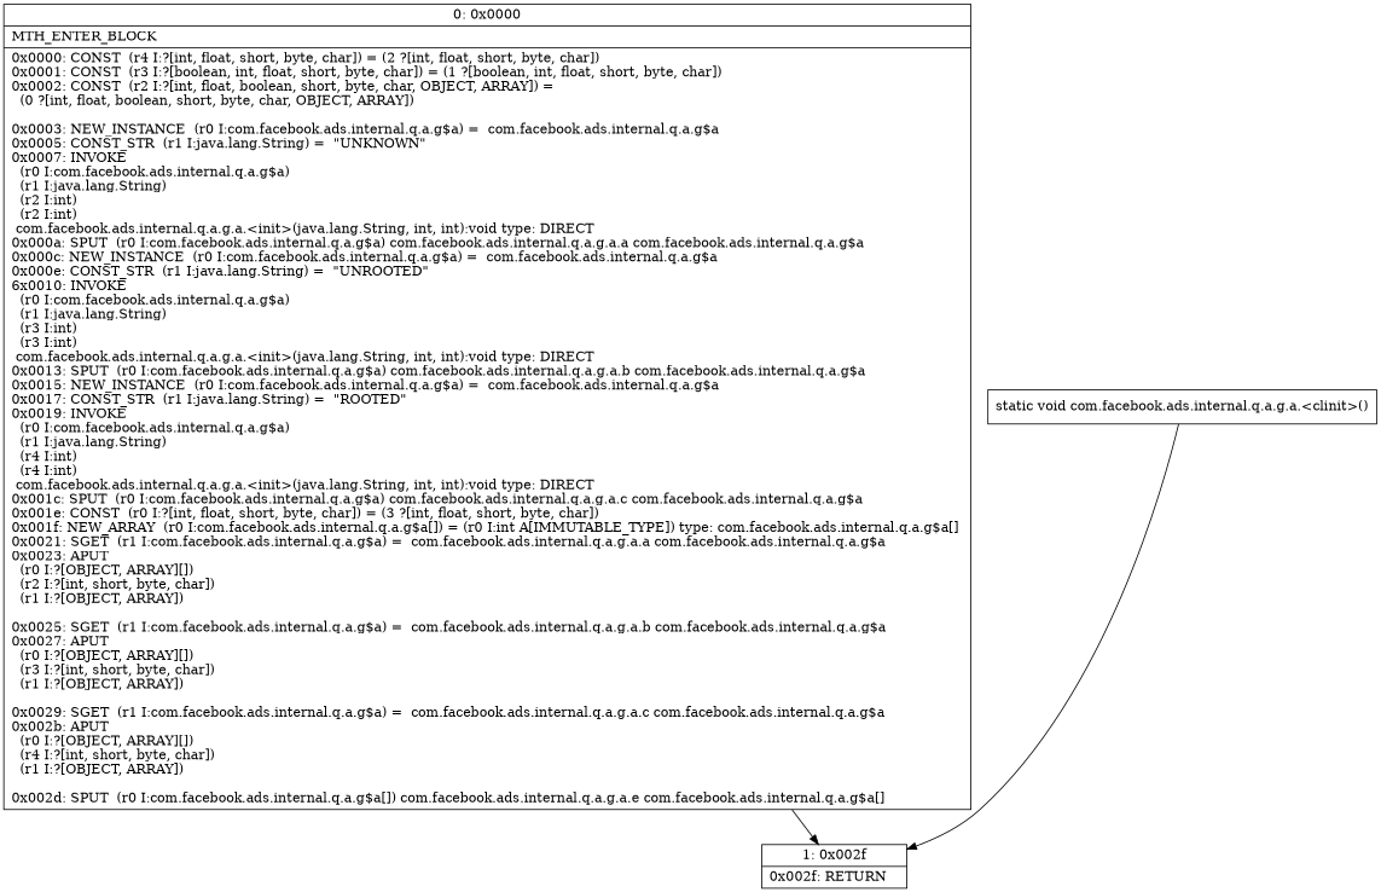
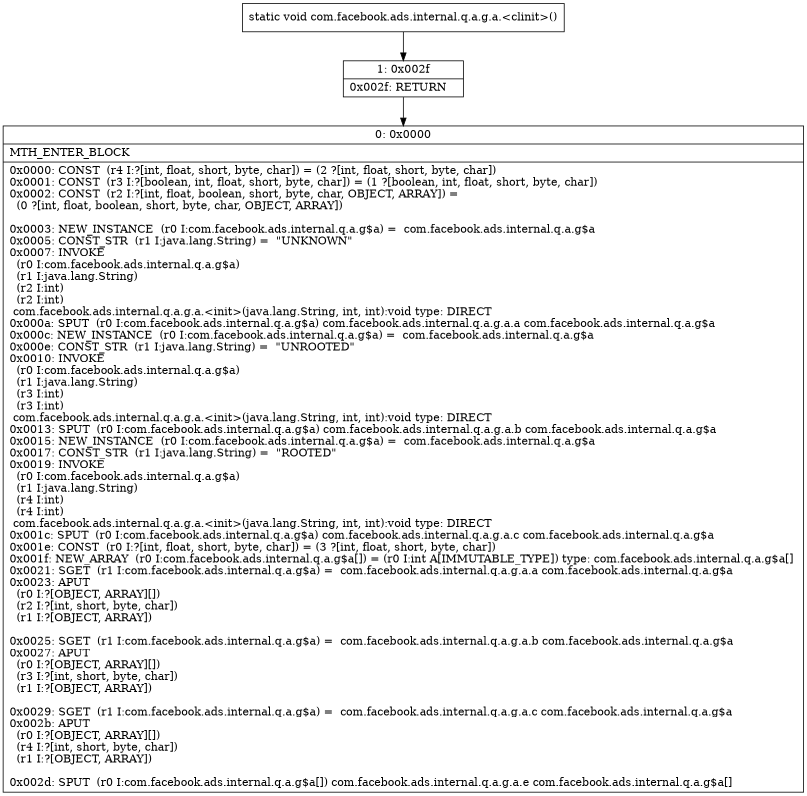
  digraph {
    node [shape=record]
-   n1 [label="{0\:\ 0x0000|MTH_ENTER_BLOCK\l|0x0000: CONST  (r4 I:?[int, float, short, byte, char]) = (2 ?[int, float, short, byte, char]) \l0x0001: CONST  (r3 I:?[boolean, int, float, short, byte, char]) = (1 ?[boolean, int, float, short, byte, char]) \l0x0002: CONST  (r2 I:?[int, float, boolean, short, byte, char, OBJECT, ARRAY]) = \l  (0 ?[int, float, boolean, short, byte, char, OBJECT, ARRAY])\l \l0x0003: NEW_INSTANCE  (r0 I:com.facebook.ads.internal.q.a.g$a) =  com.facebook.ads.internal.q.a.g$a \l0x0005: CONST_STR  (r1 I:java.lang.String) =  \"UNKNOWN\" \l0x0007: INVOKE  \l  (r0 I:com.facebook.ads.internal.q.a.g$a)\l  (r1 I:java.lang.String)\l  (r2 I:int)\l  (r2 I:int)\l com.facebook.ads.internal.q.a.g.a.\<init\>(java.lang.String, int, int):void type: DIRECT \l0x000a: SPUT  (r0 I:com.facebook.ads.internal.q.a.g$a) com.facebook.ads.internal.q.a.g.a.a com.facebook.ads.internal.q.a.g$a \l0x000c: NEW_INSTANCE  (r0 I:com.facebook.ads.internal.q.a.g$a) =  com.facebook.ads.internal.q.a.g$a \l0x000e: CONST_STR  (r1 I:java.lang.String) =  \"UNROOTED\" \l6x0010: INVOKE  \l  (r0 I:com.facebook.ads.internal.q.a.g$a)\l  (r1 I:java.lang.String)\l  (r3 I:int)\l  (r3 I:int)\l com.facebook.ads.internal.q.a.g.a.\<init\>(java.lang.String, int, int):void type: DIRECT \l0x0013: SPUT  (r0 I:com.facebook.ads.internal.q.a.g$a) com.facebook.ads.internal.q.a.g.a.b com.facebook.ads.internal.q.a.g$a \l0x0015: NEW_INSTANCE  (r0 I:com.facebook.ads.internal.q.a.g$a) =  com.facebook.ads.internal.q.a.g$a \l0x0017: CONST_STR  (r1 I:java.lang.String) =  \"ROOTED\" \l0x0019: INVOKE  \l  (r0 I:com.facebook.ads.internal.q.a.g$a)\l  (r1 I:java.lang.String)\l  (r4 I:int)\l  (r4 I:int)\l com.facebook.ads.internal.q.a.g.a.\<init\>(java.lang.String, int, int):void type: DIRECT \l0x001c: SPUT  (r0 I:com.facebook.ads.internal.q.a.g$a) com.facebook.ads.internal.q.a.g.a.c com.facebook.ads.internal.q.a.g$a \l0x001e: CONST  (r0 I:?[int, float, short, byte, char]) = (3 ?[int, float, short, byte, char]) \l0x001f: NEW_ARRAY  (r0 I:com.facebook.ads.internal.q.a.g$a[]) = (r0 I:int A[IMMUTABLE_TYPE]) type: com.facebook.ads.internal.q.a.g$a[] \l0x0021: SGET  (r1 I:com.facebook.ads.internal.q.a.g$a) =  com.facebook.ads.internal.q.a.g.a.a com.facebook.ads.internal.q.a.g$a \l0x0023: APUT  \l  (r0 I:?[OBJECT, ARRAY][])\l  (r2 I:?[int, short, byte, char])\l  (r1 I:?[OBJECT, ARRAY])\l \l0x0025: SGET  (r1 I:com.facebook.ads.internal.q.a.g$a) =  com.facebook.ads.internal.q.a.g.a.b com.facebook.ads.internal.q.a.g$a \l0x0027: APUT  \l  (r0 I:?[OBJECT, ARRAY][])\l  (r3 I:?[int, short, byte, char])\l  (r1 I:?[OBJECT, ARRAY])\l \l0x0029: SGET  (r1 I:com.facebook.ads.internal.q.a.g$a) =  com.facebook.ads.internal.q.a.g.a.c com.facebook.ads.internal.q.a.g$a \l0x002b: APUT  \l  (r0 I:?[OBJECT, ARRAY][])\l  (r4 I:?[int, short, byte, char])\l  (r1 I:?[OBJECT, ARRAY])\l \l0x002d: SPUT  (r0 I:com.facebook.ads.internal.q.a.g$a[]) com.facebook.ads.internal.q.a.g.a.e com.facebook.ads.internal.q.a.g$a[] \l}"]
+   n1 [label="{0\:\ 0x0000|MTH_ENTER_BLOCK\l|0x0000: CONST  (r4 I:?[int, float, short, byte, char]) = (2 ?[int, float, short, byte, char]) \l0x0001: CONST  (r3 I:?[boolean, int, float, short, byte, char]) = (1 ?[boolean, int, float, short, byte, char]) \l0x0002: CONST  (r2 I:?[int, float, boolean, short, byte, char, OBJECT, ARRAY]) = \l  (0 ?[int, float, boolean, short, byte, char, OBJECT, ARRAY])\l \l0x0003: NEW_INSTANCE  (r0 I:com.facebook.ads.internal.q.a.g$a) =  com.facebook.ads.internal.q.a.g$a \l0x0005: CONST_STR  (r1 I:java.lang.String) =  \"UNKNOWN\" \l0x0007: INVOKE  \l  (r0 I:com.facebook.ads.internal.q.a.g$a)\l  (r1 I:java.lang.String)\l  (r2 I:int)\l  (r2 I:int)\l com.facebook.ads.internal.q.a.g.a.\<init\>(java.lang.String, int, int):void type: DIRECT \l0x000a: SPUT  (r0 I:com.facebook.ads.internal.q.a.g$a) com.facebook.ads.internal.q.a.g.a.a com.facebook.ads.internal.q.a.g$a \l0x000c: NEW_INSTANCE  (r0 I:com.facebook.ads.internal.q.a.g$a) =  com.facebook.ads.internal.q.a.g$a \l0x000e: CONST_STR  (r1 I:java.lang.String) =  \"UNROOTED\" \l0x0010: INVOKE  \l  (r0 I:com.facebook.ads.internal.q.a.g$a)\l  (r1 I:java.lang.String)\l  (r3 I:int)\l  (r3 I:int)\l com.facebook.ads.internal.q.a.g.a.\<init\>(java.lang.String, int, int):void type: DIRECT \l0x0013: SPUT  (r0 I:com.facebook.ads.internal.q.a.g$a) com.facebook.ads.internal.q.a.g.a.b com.facebook.ads.internal.q.a.g$a \l0x0015: NEW_INSTANCE  (r0 I:com.facebook.ads.internal.q.a.g$a) =  com.facebook.ads.internal.q.a.g$a \l0x0017: CONST_STR  (r1 I:java.lang.String) =  \"ROOTED\" \l0x0019: INVOKE  \l  (r0 I:com.facebook.ads.internal.q.a.g$a)\l  (r1 I:java.lang.String)\l  (r4 I:int)\l  (r4 I:int)\l com.facebook.ads.internal.q.a.g.a.\<init\>(java.lang.String, int, int):void type: DIRECT \l0x001c: SPUT  (r0 I:com.facebook.ads.internal.q.a.g$a) com.facebook.ads.internal.q.a.g.a.c com.facebook.ads.internal.q.a.g$a \l0x001e: CONST  (r0 I:?[int, float, short, byte, char]) = (3 ?[int, float, short, byte, char]) \l0x001f: NEW_ARRAY  (r0 I:com.facebook.ads.internal.q.a.g$a[]) = (r0 I:int A[IMMUTABLE_TYPE]) type: com.facebook.ads.internal.q.a.g$a[] \l0x0021: SGET  (r1 I:com.facebook.ads.internal.q.a.g$a) =  com.facebook.ads.internal.q.a.g.a.a com.facebook.ads.internal.q.a.g$a \l0x0023: APUT  \l  (r0 I:?[OBJECT, ARRAY][])\l  (r2 I:?[int, short, byte, char])\l  (r1 I:?[OBJECT, ARRAY])\l \l0x0025: SGET  (r1 I:com.facebook.ads.internal.q.a.g$a) =  com.facebook.ads.internal.q.a.g.a.b com.facebook.ads.internal.q.a.g$a \l0x0027: APUT  \l  (r0 I:?[OBJECT, ARRAY][])\l  (r3 I:?[int, short, byte, char])\l  (r1 I:?[OBJECT, ARRAY])\l \l0x0029: SGET  (r1 I:com.facebook.ads.internal.q.a.g$a) =  com.facebook.ads.internal.q.a.g.a.c com.facebook.ads.internal.q.a.g$a \l0x002b: APUT  \l  (r0 I:?[OBJECT, ARRAY][])\l  (r4 I:?[int, short, byte, char])\l  (r1 I:?[OBJECT, ARRAY])\l \l0x002d: SPUT  (r0 I:com.facebook.ads.internal.q.a.g$a[]) com.facebook.ads.internal.q.a.g.a.e com.facebook.ads.internal.q.a.g$a[] \l}"]
    n2 [label="{1\:\ 0x002f|0x002f: RETURN   \l}"]
    n3 [label="{static void com.facebook.ads.internal.q.a.g.a.\<clinit\>() }"]
-   n1 -> n2
+   n2 -> n1
    n3 -> n2
  }
